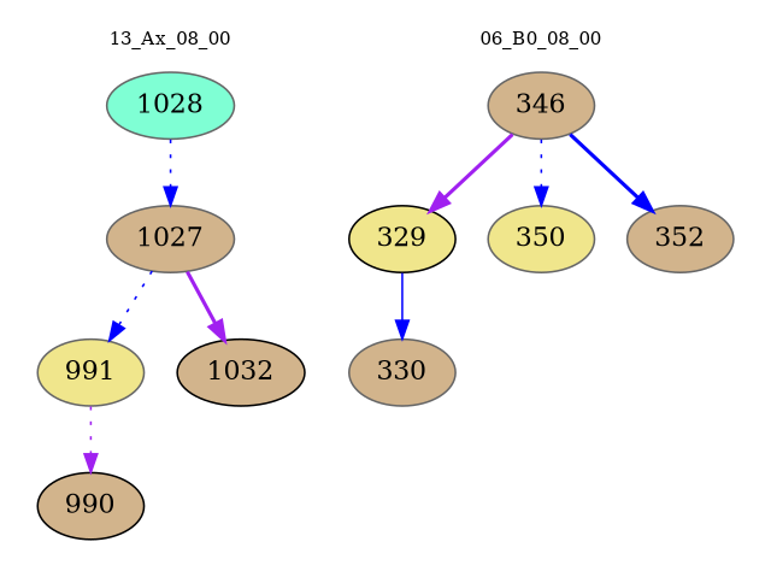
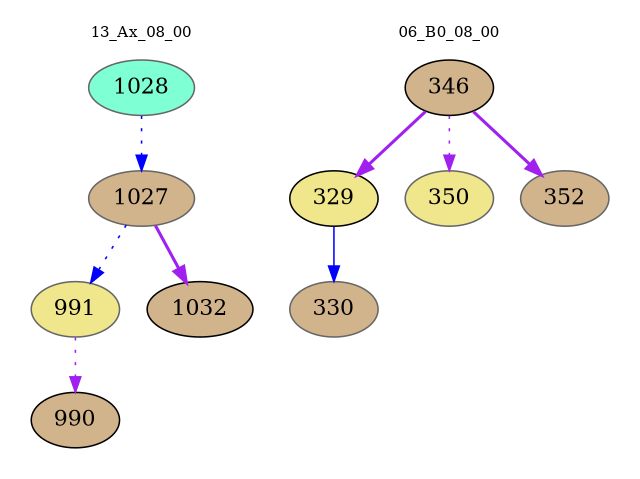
  digraph {
    node [color=gray40 fillcolor=tan style=filled]
    edge [color=blue style=dotted]
    n1 [label=1027]
    n2 [fillcolor=khaki label=991]
    n3 [color=black label=1032]
    n4 [fillcolor=aquamarine label=1028]
    n5 [color=black label=990]
-   n6 [label=346]
+   n6 [color=black label=346]
    n7 [color=black fillcolor=khaki label=329]
    n8 [fillcolor=khaki label=350]
    n9 [label=352]
    n10 [label=330]
    subgraph cluster_1 {
      color=white
      fontsize=10
      label="13_Ax_08_00"
      n1
      n2
      n3
      n4
      n5
    }
    subgraph cluster_2 {
      color=white
      fontsize=10
      label="06_B0_08_00"
      n6
      n7
      n8
      n9
      n10
    }
    n1 -> n2
    n1 -> n3 [color=purple style=bold]
    n2 -> n5 [color=purple]
    n4 -> n1
    n6 -> n7 [color=purple style=bold]
-   n6 -> n8
-   n6 -> n9 [style=bold]
+   n6 -> n8 [color=purple]
+   n6 -> n9 [color=purple style=bold]
    n7 -> n10 [style=solid]
  }
